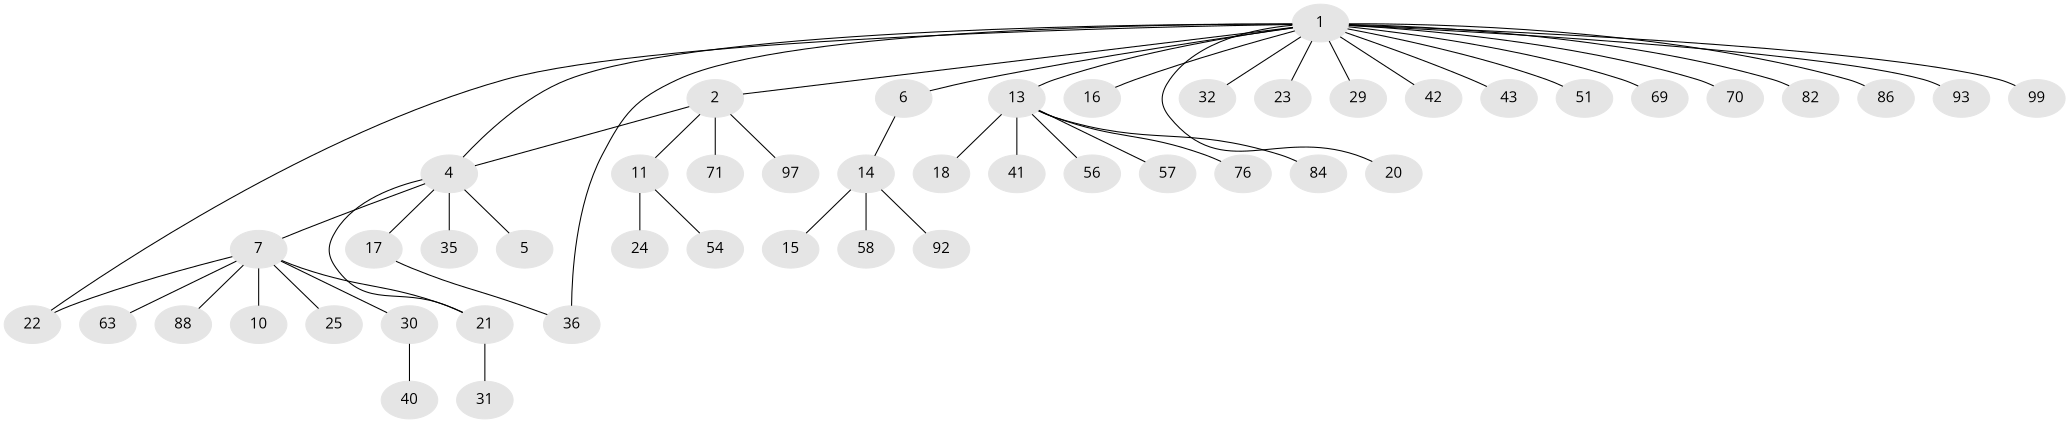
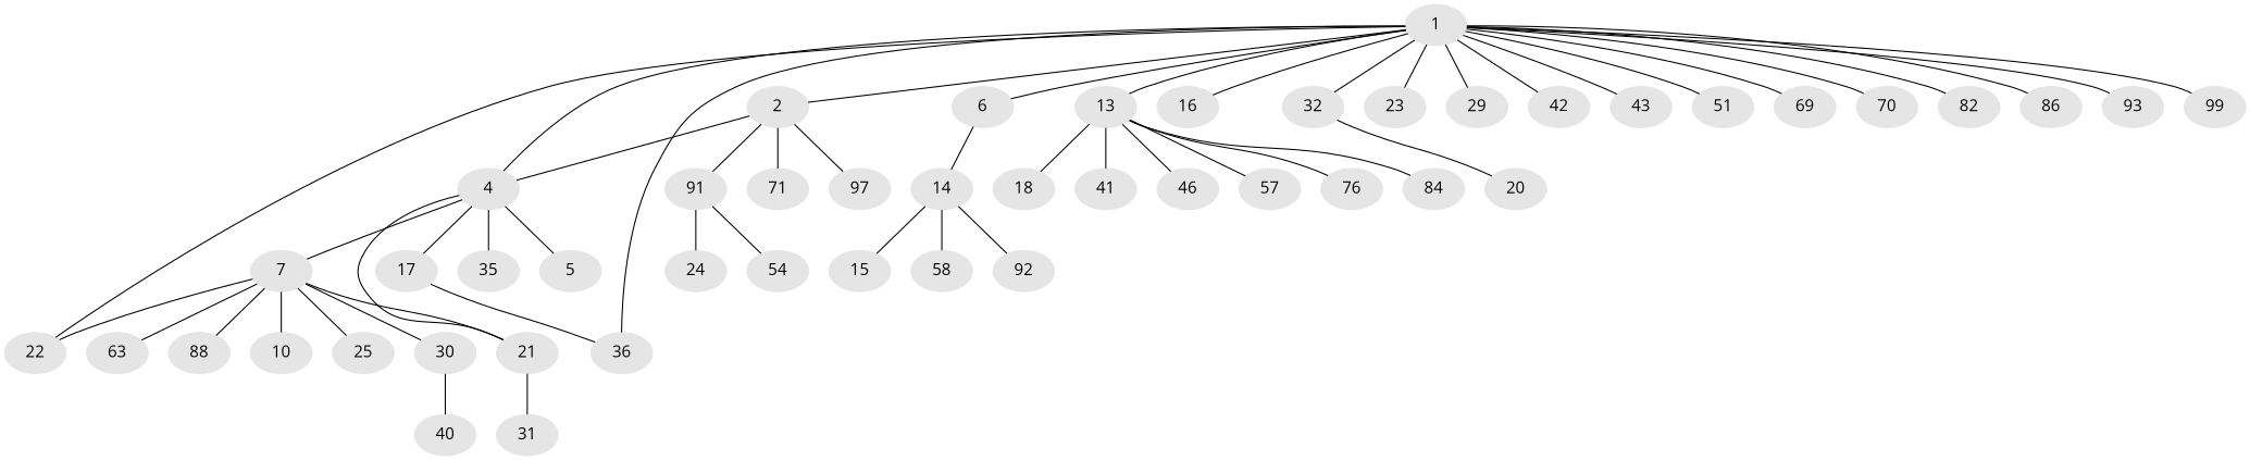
  graph {
    fontname="Open Sans"
    node [color=gray90 fontname="Open Sans" style=filled]
    edge [fontname="Open Sans"]
    1 [super="+3"]
    2
    4 [super="+46+79+45+8"]
    6 [super="+33+12"]
    13 [super="+26"]
    16 [super="+53+60"]
    20 [super="+47+28+31"]
    22 [super="+66"]
    23 [super="+91"]
    29 [super="+68"]
    32
    36 [super="+98"]
    42
    43
    51 [super="+55"]
    69 [super="+74+75"]
    70
    82
    86
    93
    99
-   11
+   11 [label=91]
    71
    97
    5
    7 [super="+49+27+34"]
    17 [super="+19"]
    21 [super="+48+52"]
    35
    14 [super="+78"]
    18 [super="+67+89+44"]
    41
-   56
+   56 [label=46]
    57
    76
    84
    24
    54
    10 [super="+50"]
    25 [super="+87"]
    30
    63
    88
    n44 [label=31 super="+72"]
    15 [super="+39"]
    58
    92
    40
    1 -- 2
    1 -- 4
    1 -- 6
    1 -- 13
    1 -- 16
-   1 -- 20
+   32 -- 20
    1 -- 22
    1 -- 23
    1 -- 29
    1 -- 32
    1 -- 36
    1 -- 42
    1 -- 43
    1 -- 51
    1 -- 69
    1 -- 70
    1 -- 82
    1 -- 86
    1 -- 93
    1 -- 99
    2 -- 4
    2 -- 11
    2 -- 71
    2 -- 97
    4 -- 5
    4 -- 7
    4 -- 17
    4 -- 21
    4 -- 35
    6 -- 14
    13 -- 18
    13 -- 41
    13 -- 56
    13 -- 57
    13 -- 76
    13 -- 84
    11 -- 24
    11 -- 54
    7 -- 22
    7 -- 21
    7 -- 10
    7 -- 25
    7 -- 30
    7 -- 63
    7 -- 88
    17 -- 36
    21 -- n44
    14 -- 15
    14 -- 58
    14 -- 92
    30 -- 40
  }
